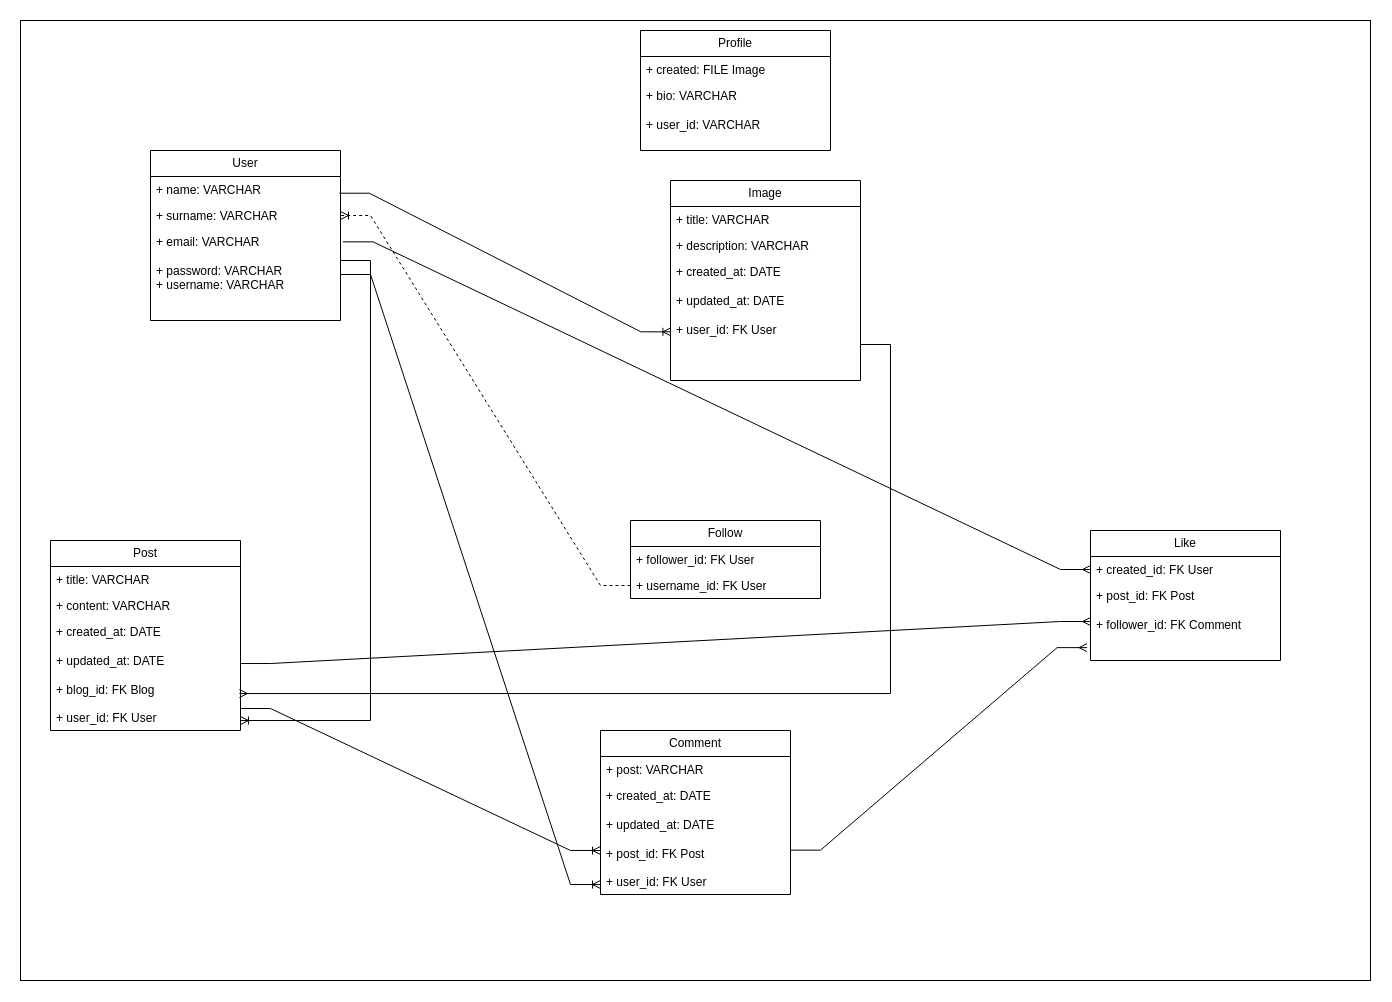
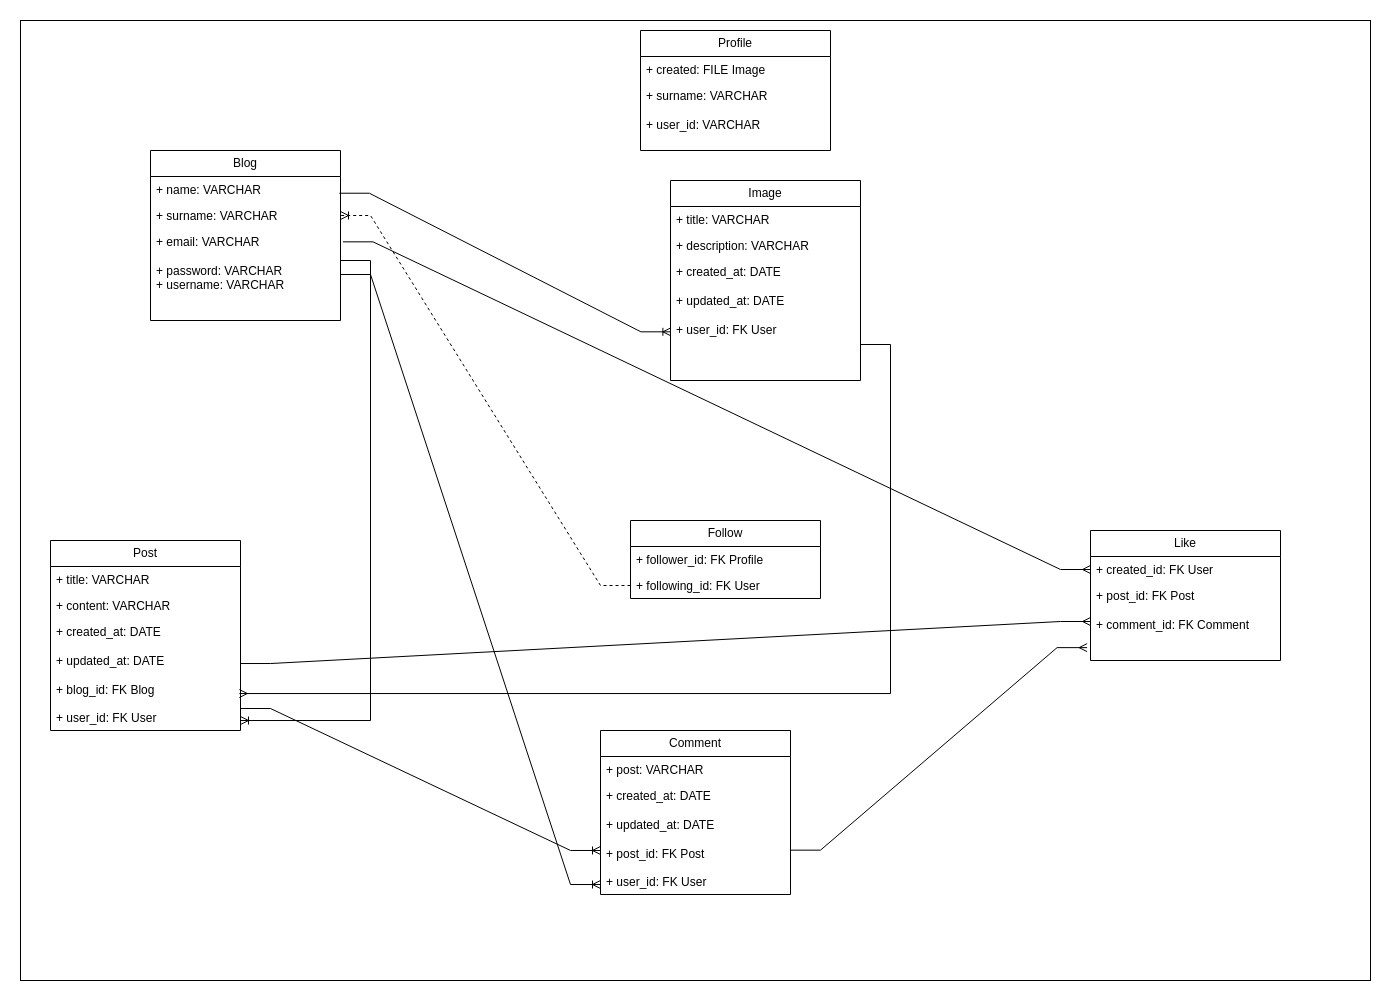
  <mxCell id="0" />
  <mxCell id="1" parent="0" />
  <mxCell id="2" value="" style="rounded=0;whiteSpace=wrap;html=1;" vertex="1" parent="1"><mxGeometry x="20" y="20" width="1350" height="960" as="geometry" /></mxCell>
- <mxCell id="3" value="User" style="swimlane;fontStyle=0;childLayout=stackLayout;horizontal=1;startSize=26;fillColor=none;horizontalStack=0;resizeParent=1;resizeParentMax=0;resizeLast=0;collapsible=1;marginBottom=0;whiteSpace=wrap;html=1;" vertex="1" parent="1"><mxGeometry x="150" y="150" width="190" height="170" as="geometry" /></mxCell>
+ <mxCell id="3" value="Blog" style="swimlane;fontStyle=0;childLayout=stackLayout;horizontal=1;startSize=26;fillColor=none;horizontalStack=0;resizeParent=1;resizeParentMax=0;resizeLast=0;collapsible=1;marginBottom=0;whiteSpace=wrap;html=1;" vertex="1" parent="1"><mxGeometry x="150" y="150" width="190" height="170" as="geometry" /></mxCell>
  <mxCell id="4" value="+ name: VARCHAR" style="text;strokeColor=none;fillColor=none;align=left;verticalAlign=top;spacingLeft=4;spacingRight=4;overflow=hidden;rotatable=0;points=[[0,0.5],[1,0.5]];portConstraint=eastwest;whiteSpace=wrap;html=1;" vertex="1" parent="3"><mxGeometry y="26" width="190" height="26" as="geometry" /></mxCell>
  <mxCell id="5" value="+ surname: VARCHAR" style="text;strokeColor=none;fillColor=none;align=left;verticalAlign=top;spacingLeft=4;spacingRight=4;overflow=hidden;rotatable=0;points=[[0,0.5],[1,0.5]];portConstraint=eastwest;whiteSpace=wrap;html=1;" vertex="1" parent="3"><mxGeometry y="52" width="190" height="26" as="geometry" /></mxCell>
  <mxCell id="6" value="+ email: VARCHAR&lt;br&gt;&lt;br&gt;+ password: VARCHAR&lt;br&gt;+ username: VARCHAR" style="text;strokeColor=none;fillColor=none;align=left;verticalAlign=top;spacingLeft=4;spacingRight=4;overflow=hidden;rotatable=0;points=[[0,0.5],[1,0.5]];portConstraint=eastwest;whiteSpace=wrap;html=1;" vertex="1" parent="3"><mxGeometry y="78" width="190" height="92" as="geometry" /></mxCell>
  <mxCell id="7" value="Image" style="swimlane;fontStyle=0;childLayout=stackLayout;horizontal=1;startSize=26;fillColor=none;horizontalStack=0;resizeParent=1;resizeParentMax=0;resizeLast=0;collapsible=1;marginBottom=0;whiteSpace=wrap;html=1;" vertex="1" parent="1"><mxGeometry x="670" y="180" width="190" height="200" as="geometry" /></mxCell>
  <mxCell id="8" value="+ title: VARCHAR" style="text;strokeColor=none;fillColor=none;align=left;verticalAlign=top;spacingLeft=4;spacingRight=4;overflow=hidden;rotatable=0;points=[[0,0.5],[1,0.5]];portConstraint=eastwest;whiteSpace=wrap;html=1;" vertex="1" parent="7"><mxGeometry y="26" width="190" height="26" as="geometry" /></mxCell>
  <mxCell id="9" value="+ description: VARCHAR" style="text;strokeColor=none;fillColor=none;align=left;verticalAlign=top;spacingLeft=4;spacingRight=4;overflow=hidden;rotatable=0;points=[[0,0.5],[1,0.5]];portConstraint=eastwest;whiteSpace=wrap;html=1;" vertex="1" parent="7"><mxGeometry y="52" width="190" height="26" as="geometry" /></mxCell>
  <mxCell id="10" value="+ created_at: DATE&lt;br&gt;&lt;br&gt;+ updated_at: DATE&lt;br&gt;&lt;br&gt;+ user_id: FK User" style="text;strokeColor=none;fillColor=none;align=left;verticalAlign=top;spacingLeft=4;spacingRight=4;overflow=hidden;rotatable=0;points=[[0,0.5],[1,0.5]];portConstraint=eastwest;whiteSpace=wrap;html=1;" vertex="1" parent="7"><mxGeometry y="78" width="190" height="122" as="geometry" /></mxCell>
  <mxCell id="11" value="" style="edgeStyle=entityRelationEdgeStyle;fontSize=12;html=1;endArrow=ERoneToMany;rounded=0;exitX=0.994;exitY=0.643;exitDx=0;exitDy=0;exitPerimeter=0;entryX=0.002;entryY=0.601;entryDx=0;entryDy=0;entryPerimeter=0;" edge="1" parent="1" source="4" target="10"><mxGeometry width="100" height="100" relative="1" as="geometry"><mxPoint x="560" y="380" as="sourcePoint" /><mxPoint x="660" y="280" as="targetPoint" /></mxGeometry></mxCell>
  <mxCell id="12" value="Profile" style="swimlane;fontStyle=0;childLayout=stackLayout;horizontal=1;startSize=26;fillColor=none;horizontalStack=0;resizeParent=1;resizeParentMax=0;resizeLast=0;collapsible=1;marginBottom=0;whiteSpace=wrap;html=1;" vertex="1" parent="1"><mxGeometry x="640" y="30" width="190" height="120" as="geometry" /></mxCell>
  <mxCell id="13" value="+ created: FILE Image" style="text;strokeColor=none;fillColor=none;align=left;verticalAlign=top;spacingLeft=4;spacingRight=4;overflow=hidden;rotatable=0;points=[[0,0.5],[1,0.5]];portConstraint=eastwest;whiteSpace=wrap;html=1;" vertex="1" parent="12"><mxGeometry y="26" width="190" height="26" as="geometry" /></mxCell>
- <mxCell id="14" value="+ bio: VARCHAR&lt;br&gt;&lt;br&gt;+ user_id: VARCHAR" style="text;strokeColor=none;fillColor=none;align=left;verticalAlign=top;spacingLeft=4;spacingRight=4;overflow=hidden;rotatable=0;points=[[0,0.5],[1,0.5]];portConstraint=eastwest;whiteSpace=wrap;html=1;" vertex="1" parent="12"><mxGeometry y="52" width="190" height="68" as="geometry" /></mxCell>
+ <mxCell id="14" value="+ surname: VARCHAR&lt;br&gt;&lt;br&gt;+ user_id: VARCHAR" style="text;strokeColor=none;fillColor=none;align=left;verticalAlign=top;spacingLeft=4;spacingRight=4;overflow=hidden;rotatable=0;points=[[0,0.5],[1,0.5]];portConstraint=eastwest;whiteSpace=wrap;html=1;" vertex="1" parent="12"><mxGeometry y="52" width="190" height="68" as="geometry" /></mxCell>
  <mxCell id="15" value="Follow" style="swimlane;fontStyle=0;childLayout=stackLayout;horizontal=1;startSize=26;fillColor=none;horizontalStack=0;resizeParent=1;resizeParentMax=0;resizeLast=0;collapsible=1;marginBottom=0;whiteSpace=wrap;html=1;" vertex="1" parent="1"><mxGeometry x="630" y="520" width="190" height="78" as="geometry" /></mxCell>
- <mxCell id="16" value="+ follower_id: FK User" style="text;strokeColor=none;fillColor=none;align=left;verticalAlign=top;spacingLeft=4;spacingRight=4;overflow=hidden;rotatable=0;points=[[0,0.5],[1,0.5]];portConstraint=eastwest;whiteSpace=wrap;html=1;" vertex="1" parent="15"><mxGeometry y="26" width="190" height="26" as="geometry" /></mxCell>
- <mxCell id="17" value="+ username_id: FK User" style="text;strokeColor=none;fillColor=none;align=left;verticalAlign=top;spacingLeft=4;spacingRight=4;overflow=hidden;rotatable=0;points=[[0,0.5],[1,0.5]];portConstraint=eastwest;whiteSpace=wrap;html=1;" vertex="1" parent="15"><mxGeometry y="52" width="190" height="26" as="geometry" /></mxCell>
+ <mxCell id="16" value="+ follower_id: FK Profile" style="text;strokeColor=none;fillColor=none;align=left;verticalAlign=top;spacingLeft=4;spacingRight=4;overflow=hidden;rotatable=0;points=[[0,0.5],[1,0.5]];portConstraint=eastwest;whiteSpace=wrap;html=1;" vertex="1" parent="15"><mxGeometry y="26" width="190" height="26" as="geometry" /></mxCell>
+ <mxCell id="17" value="+ following_id: FK User" style="text;strokeColor=none;fillColor=none;align=left;verticalAlign=top;spacingLeft=4;spacingRight=4;overflow=hidden;rotatable=0;points=[[0,0.5],[1,0.5]];portConstraint=eastwest;whiteSpace=wrap;html=1;" vertex="1" parent="15"><mxGeometry y="52" width="190" height="26" as="geometry" /></mxCell>
  <mxCell id="18" value="" style="edgeStyle=entityRelationEdgeStyle;fontSize=12;html=1;endArrow=ERoneToMany;rounded=0;exitX=0;exitY=0.5;exitDx=0;exitDy=0;entryX=1;entryY=0.5;entryDx=0;entryDy=0;dashed=1;" edge="1" parent="1" source="17" target="5"><mxGeometry width="100" height="100" relative="1" as="geometry"><mxPoint x="530" y="680" as="sourcePoint" /><mxPoint x="630" y="580" as="targetPoint" /></mxGeometry></mxCell>
  <mxCell id="19" value="Post" style="swimlane;fontStyle=0;childLayout=stackLayout;horizontal=1;startSize=26;fillColor=none;horizontalStack=0;resizeParent=1;resizeParentMax=0;resizeLast=0;collapsible=1;marginBottom=0;whiteSpace=wrap;html=1;" vertex="1" parent="1"><mxGeometry x="50" y="540" width="190" height="190" as="geometry" /></mxCell>
  <mxCell id="20" value="+ title: VARCHAR" style="text;strokeColor=none;fillColor=none;align=left;verticalAlign=top;spacingLeft=4;spacingRight=4;overflow=hidden;rotatable=0;points=[[0,0.5],[1,0.5]];portConstraint=eastwest;whiteSpace=wrap;html=1;" vertex="1" parent="19"><mxGeometry y="26" width="190" height="26" as="geometry" /></mxCell>
  <mxCell id="21" value="+ content: VARCHAR" style="text;strokeColor=none;fillColor=none;align=left;verticalAlign=top;spacingLeft=4;spacingRight=4;overflow=hidden;rotatable=0;points=[[0,0.5],[1,0.5]];portConstraint=eastwest;whiteSpace=wrap;html=1;" vertex="1" parent="19"><mxGeometry y="52" width="190" height="26" as="geometry" /></mxCell>
  <mxCell id="22" value="+ created_at: DATE&lt;br&gt;&lt;br&gt;+ updated_at: DATE&lt;br&gt;&lt;br&gt;+ blog_id: FK Blog&lt;br&gt;&lt;br&gt;+ user_id: FK User" style="text;strokeColor=none;fillColor=none;align=left;verticalAlign=top;spacingLeft=4;spacingRight=4;overflow=hidden;rotatable=0;points=[[0,0.5],[1,0.5]];portConstraint=eastwest;whiteSpace=wrap;html=1;" vertex="1" parent="19"><mxGeometry y="78" width="190" height="112" as="geometry" /></mxCell>
  <mxCell id="23" value="" style="edgeStyle=entityRelationEdgeStyle;fontSize=12;html=1;endArrow=ERoneToMany;rounded=0;entryX=1;entryY=0.911;entryDx=0;entryDy=0;entryPerimeter=0;" edge="1" parent="1" target="22"><mxGeometry width="100" height="100" relative="1" as="geometry"><mxPoint x="340" y="260" as="sourcePoint" /><mxPoint x="520" y="810" as="targetPoint" /></mxGeometry></mxCell>
  <mxCell id="24" value="" style="edgeStyle=entityRelationEdgeStyle;fontSize=12;html=1;endArrow=ERmany;rounded=0;entryX=0.994;entryY=0.67;entryDx=0;entryDy=0;entryPerimeter=0;" edge="1" parent="1" target="22"><mxGeometry width="100" height="100" relative="1" as="geometry"><mxPoint x="860" y="344" as="sourcePoint" /><mxPoint x="690" y="540" as="targetPoint" /></mxGeometry></mxCell>
  <mxCell id="25" value="Comment" style="swimlane;fontStyle=0;childLayout=stackLayout;horizontal=1;startSize=26;fillColor=none;horizontalStack=0;resizeParent=1;resizeParentMax=0;resizeLast=0;collapsible=1;marginBottom=0;whiteSpace=wrap;html=1;" vertex="1" parent="1"><mxGeometry x="600" y="730" width="190" height="164" as="geometry" /></mxCell>
  <mxCell id="26" value="+ post: VARCHAR" style="text;strokeColor=none;fillColor=none;align=left;verticalAlign=top;spacingLeft=4;spacingRight=4;overflow=hidden;rotatable=0;points=[[0,0.5],[1,0.5]];portConstraint=eastwest;whiteSpace=wrap;html=1;" vertex="1" parent="25"><mxGeometry y="26" width="190" height="26" as="geometry" /></mxCell>
  <mxCell id="27" value="+ created_at: DATE&lt;br&gt;&lt;br&gt;+ updated_at: DATE&lt;br&gt;&lt;br&gt;+ post_id: FK Post&lt;br&gt;&lt;br&gt;+ user_id: FK User" style="text;strokeColor=none;fillColor=none;align=left;verticalAlign=top;spacingLeft=4;spacingRight=4;overflow=hidden;rotatable=0;points=[[0,0.5],[1,0.5]];portConstraint=eastwest;whiteSpace=wrap;html=1;" vertex="1" parent="25"><mxGeometry y="52" width="190" height="112" as="geometry" /></mxCell>
  <mxCell id="28" value="" style="edgeStyle=entityRelationEdgeStyle;fontSize=12;html=1;endArrow=ERoneToMany;rounded=0;entryX=0;entryY=0.607;entryDx=0;entryDy=0;entryPerimeter=0;" edge="1" parent="1" target="27"><mxGeometry width="100" height="100" relative="1" as="geometry"><mxPoint x="240" y="708" as="sourcePoint" /><mxPoint x="580" y="750" as="targetPoint" /></mxGeometry></mxCell>
  <mxCell id="29" value="" style="edgeStyle=entityRelationEdgeStyle;fontSize=12;html=1;endArrow=ERoneToMany;rounded=0;exitX=1;exitY=0.5;exitDx=0;exitDy=0;entryX=0;entryY=0.911;entryDx=0;entryDy=0;entryPerimeter=0;" edge="1" parent="1" source="6" target="27"><mxGeometry width="100" height="100" relative="1" as="geometry"><mxPoint x="410" y="590" as="sourcePoint" /><mxPoint x="580" y="750" as="targetPoint" /></mxGeometry></mxCell>
  <mxCell id="30" value="Like" style="swimlane;fontStyle=0;childLayout=stackLayout;horizontal=1;startSize=26;fillColor=none;horizontalStack=0;resizeParent=1;resizeParentMax=0;resizeLast=0;collapsible=1;marginBottom=0;whiteSpace=wrap;html=1;" vertex="1" parent="1"><mxGeometry x="1090" y="530" width="190" height="130" as="geometry" /></mxCell>
  <mxCell id="31" value="+ created_id: FK User" style="text;strokeColor=none;fillColor=none;align=left;verticalAlign=top;spacingLeft=4;spacingRight=4;overflow=hidden;rotatable=0;points=[[0,0.5],[1,0.5]];portConstraint=eastwest;whiteSpace=wrap;html=1;" vertex="1" parent="30"><mxGeometry y="26" width="190" height="26" as="geometry" /></mxCell>
- <mxCell id="32" value="+ post_id: FK Post&lt;br&gt;&lt;br&gt;+ follower_id: FK Comment&lt;br&gt;&lt;br&gt;" style="text;strokeColor=none;fillColor=none;align=left;verticalAlign=top;spacingLeft=4;spacingRight=4;overflow=hidden;rotatable=0;points=[[0,0.5],[1,0.5]];portConstraint=eastwest;whiteSpace=wrap;html=1;" vertex="1" parent="30"><mxGeometry y="52" width="190" height="78" as="geometry" /></mxCell>
+ <mxCell id="32" value="+ post_id: FK Post&lt;br&gt;&lt;br&gt;+ comment_id: FK Comment&lt;br&gt;&lt;br&gt;" style="text;strokeColor=none;fillColor=none;align=left;verticalAlign=top;spacingLeft=4;spacingRight=4;overflow=hidden;rotatable=0;points=[[0,0.5],[1,0.5]];portConstraint=eastwest;whiteSpace=wrap;html=1;" vertex="1" parent="30"><mxGeometry y="52" width="190" height="78" as="geometry" /></mxCell>
  <mxCell id="33" value="" style="edgeStyle=entityRelationEdgeStyle;fontSize=12;html=1;endArrow=ERmany;rounded=0;exitX=1.013;exitY=0.145;exitDx=0;exitDy=0;exitPerimeter=0;entryX=0;entryY=0.5;entryDx=0;entryDy=0;" edge="1" parent="1" source="6" target="31"><mxGeometry width="100" height="100" relative="1" as="geometry"><mxPoint x="430" y="570" as="sourcePoint" /><mxPoint x="690" y="840" as="targetPoint" /></mxGeometry></mxCell>
  <mxCell id="34" value="" style="edgeStyle=entityRelationEdgeStyle;fontSize=12;html=1;endArrow=ERmany;rounded=0;exitX=1;exitY=0.402;exitDx=0;exitDy=0;exitPerimeter=0;entryX=0;entryY=0.5;entryDx=0;entryDy=0;" edge="1" parent="1" source="22" target="32"><mxGeometry width="100" height="100" relative="1" as="geometry"><mxPoint x="260" y="840" as="sourcePoint" /><mxPoint x="220" y="980" as="targetPoint" /></mxGeometry></mxCell>
  <mxCell id="35" value="" style="edgeStyle=entityRelationEdgeStyle;fontSize=12;html=1;endArrow=ERmany;rounded=0;entryX=-0.018;entryY=0.835;entryDx=0;entryDy=0;entryPerimeter=0;exitX=1;exitY=0.604;exitDx=0;exitDy=0;exitPerimeter=0;" edge="1" parent="1" source="27" target="32"><mxGeometry width="100" height="100" relative="1" as="geometry"><mxPoint x="590" y="890" as="sourcePoint" /><mxPoint x="690" y="790" as="targetPoint" /></mxGeometry></mxCell>
